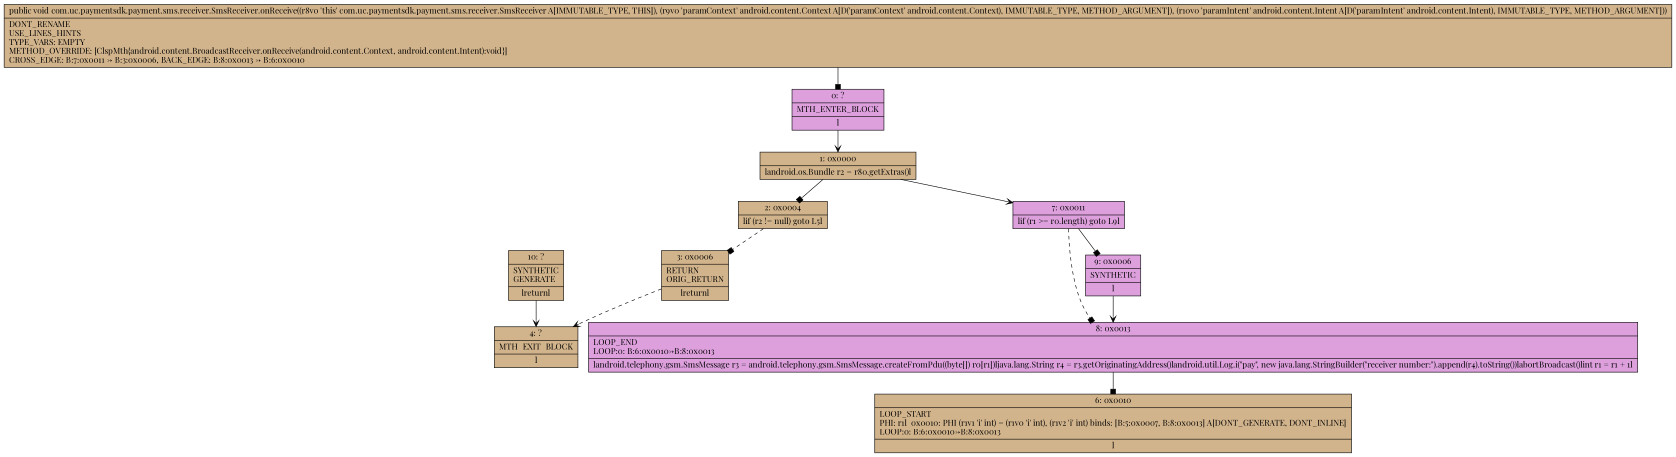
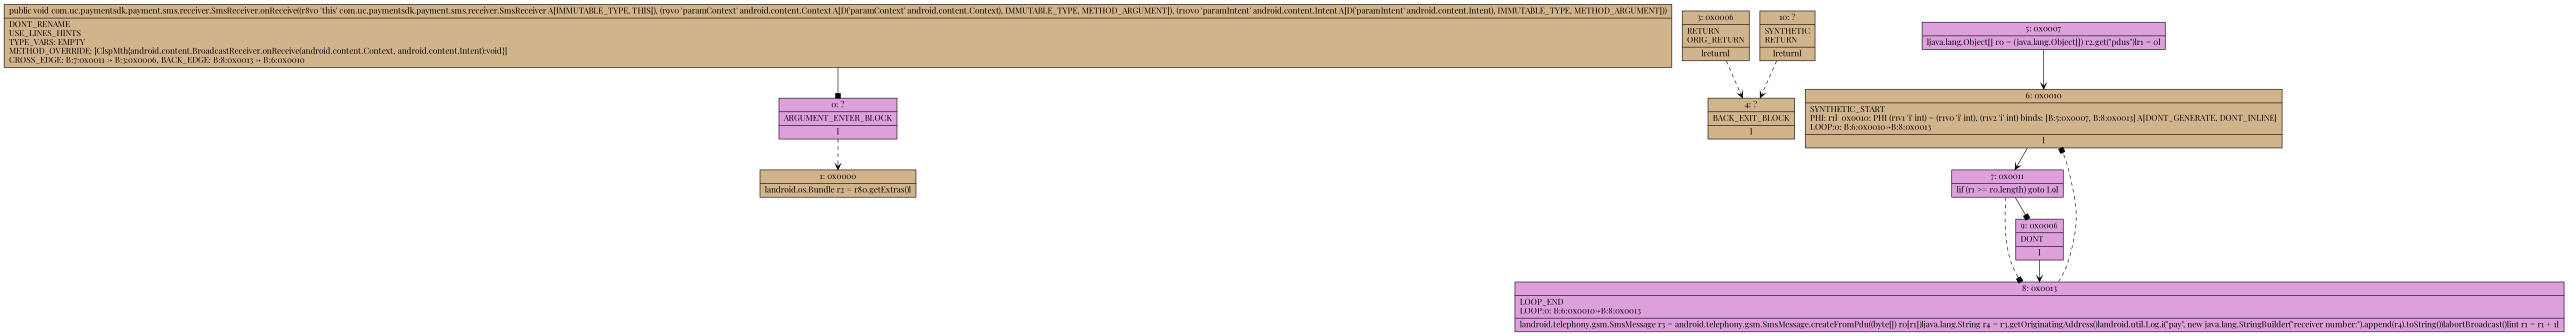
  digraph {
    fontname="Playfair Display"
    node [fillcolor=tan fontname="Playfair Display" shape=record style=filled]
    edge [arrowhead=vee fontname="Playfair Display"]
-   n1 [fillcolor=plum label="{0\:\ ?|MTH_ENTER_BLOCK\l|l}"]
+   n1 [fillcolor=plum label="{0\:\ ?|ARGUMENT_ENTER_BLOCK\l|l}"]
    n2 [label="{1\:\ 0x0000|landroid.os.Bundle r2 = r80.getExtras()l}"]
-   n3 [label="{2\:\ 0x0004|lif (r2 != null) goto L5l}"]
    n4 [label="{3\:\ 0x0006|RETURN\lORIG_RETURN\l|lreturnl}"]
-   n5 [label="{4\:\ ?|MTH_EXIT_BLOCK\l|l}"]
-   n7 [label="{6\:\ 0x0010|LOOP_START\lPHI: r1l  0x0010: PHI (r1v1 'i' int) = (r1v0 'i' int), (r1v2 'i' int) binds: [B:5:0x0007, B:8:0x0013] A[DONT_GENERATE, DONT_INLINE]\lLOOP:0: B:6:0x0010\-\>B:8:0x0013\l|l}"]
+   n5 [label="{4\:\ ?|BACK_EXIT_BLOCK\l|l}"]
+   n6 [fillcolor=plum label="{5\:\ 0x0007|ljava.lang.Object[] r0 = (java.lang.Object[]) r2.get(\"pdus\")lr1 = 0l}"]
+   n7 [label="{6\:\ 0x0010|SYNTHETIC_START\lPHI: r1l  0x0010: PHI (r1v1 'i' int) = (r1v0 'i' int), (r1v2 'i' int) binds: [B:5:0x0007, B:8:0x0013] A[DONT_GENERATE, DONT_INLINE]\lLOOP:0: B:6:0x0010\-\>B:8:0x0013\l|l}"]
    n8 [fillcolor=plum label="{7\:\ 0x0011|lif (r1 \>= r0.length) goto L9l}"]
    n9 [fillcolor=plum label="{8\:\ 0x0013|LOOP_END\lLOOP:0: B:6:0x0010\-\>B:8:0x0013\l|landroid.telephony.gsm.SmsMessage r3 = android.telephony.gsm.SmsMessage.createFromPdu((byte[]) r0[r1])ljava.lang.String r4 = r3.getOriginatingAddress()landroid.util.Log.i(\"pay\", new java.lang.StringBuilder(\"receiver number:\").append(r4).toString())labortBroadcast()lint r1 = r1 + 1l}"]
-   n10 [fillcolor=plum label="{9\:\ 0x0006|SYNTHETIC\l|l}"]
-   n11 [label="{10\:\ ?|SYNTHETIC\lGENERATE\l|lreturnl}"]
+   n10 [fillcolor=plum label="{9\:\ 0x0006|DONT\l|l}"]
+   n11 [label="{10\:\ ?|SYNTHETIC\lRETURN\l|lreturnl}"]
    n12 [label="{public void com.uc.paymentsdk.payment.sms.receiver.SmsReceiver.onReceive((r8v0 'this' com.uc.paymentsdk.payment.sms.receiver.SmsReceiver A[IMMUTABLE_TYPE, THIS]), (r9v0 'paramContext' android.content.Context A[D('paramContext' android.content.Context), IMMUTABLE_TYPE, METHOD_ARGUMENT]), (r10v0 'paramIntent' android.content.Intent A[D('paramIntent' android.content.Intent), IMMUTABLE_TYPE, METHOD_ARGUMENT]))  | DONT_RENAME\lUSE_LINES_HINTS\lTYPE_VARS: EMPTY\lMETHOD_OVERRIDE: [ClspMth\{android.content.BroadcastReceiver.onReceive(android.content.Context, android.content.Intent):void\}]\lCROSS_EDGE: B:7:0x0011 \-\> B:3:0x0006, BACK_EDGE: B:8:0x0013 \-\> B:6:0x0010\l}"]
-   n1 -> n2
-   n2 -> n3 [arrowhead=box]
-   n3 -> n4 [arrowhead=box style=dashed]
+   n1 -> n2 [style=dashed]
    n4 -> n5 [style=dashed]
-   n2 -> n8
+   n6 -> n7
+   n7 -> n8
    n8 -> n9 [arrowhead=box style=dashed]
    n8 -> n10 [arrowhead=box]
-   n9 -> n7 [arrowhead=box]
+   n9 -> n7 [arrowhead=box style=dashed]
    n10 -> n9
-   n11 -> n5
+   n11 -> n5 [style=dashed]
    n12 -> n1 [arrowhead=box]
  }
